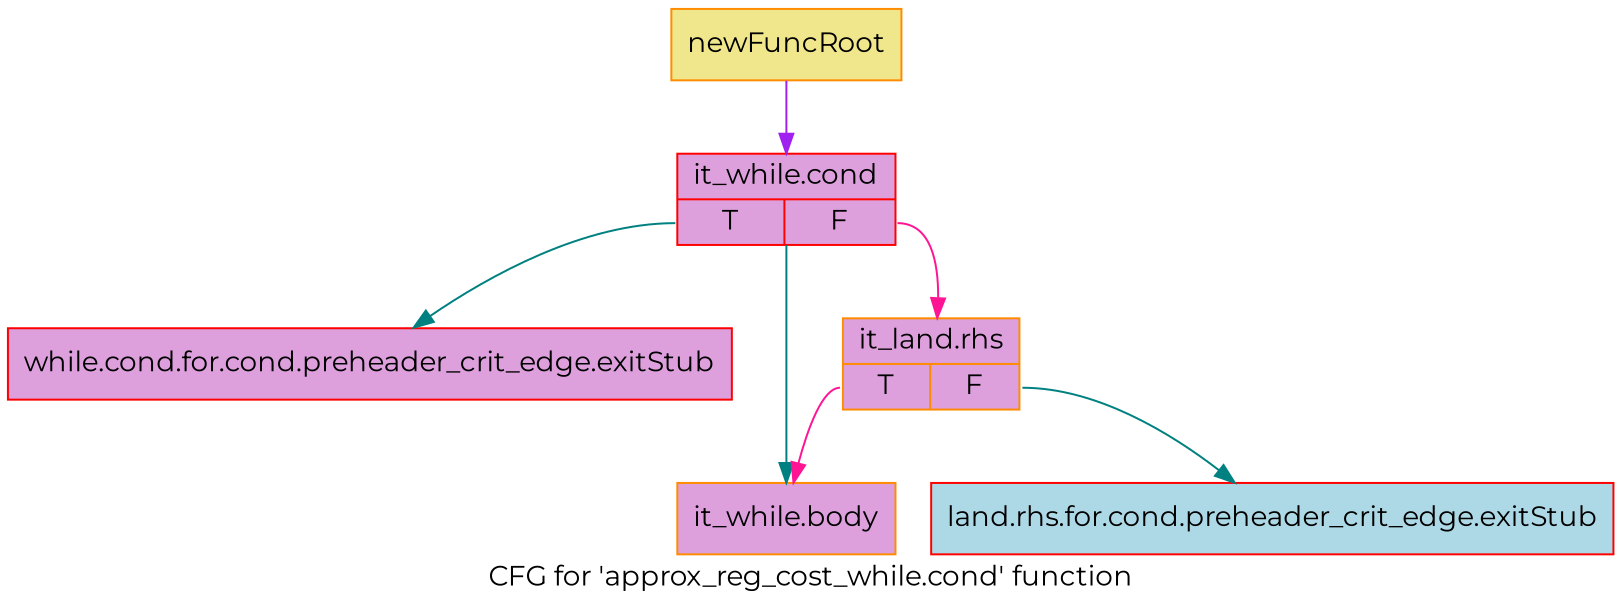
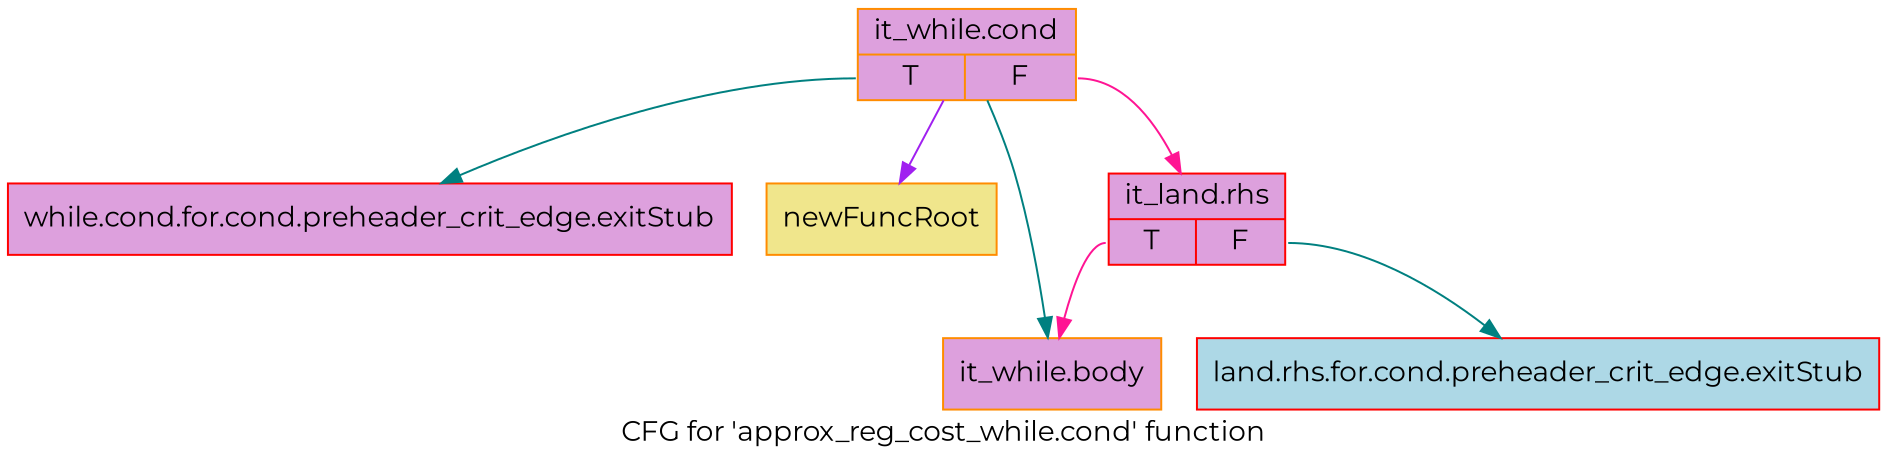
  digraph {
    fontname=Montserrat
    label="CFG for 'approx_reg_cost_while.cond' function"
    node [color=red fillcolor=plum fontname=Montserrat shape=record style=filled]
    edge [color=teal fontname=Montserrat]
    n1 [color=darkorange fillcolor=khaki label="{newFuncRoot}"]
-   n2 [label="{it_while.cond|{<s0>T|<s1>F}}"]
+   n2 [color=darkorange label="{it_while.cond|{<s0>T|<s1>F}}"]
    n3 [label="{while.cond.for.cond.preheader_crit_edge.exitStub}"]
-   n4 [color=darkorange label="{it_land.rhs|{<s0>T|<s1>F}}"]
+   n4 [label="{it_land.rhs|{<s0>T|<s1>F}}"]
    n5 [color=darkorange label="{it_while.body}"]
    n6 [fillcolor=lightblue label="{land.rhs.for.cond.preheader_crit_edge.exitStub}"]
-   n1 -> n2 [color=purple]
+   n2 -> n1 [color=purple]
    n2 -> n3 [tailport=s0]
    n2 -> n4 [color=deeppink tailport=s1]
    n2 -> n5
    n4 -> n5 [color=deeppink tailport=s0]
    n4 -> n6 [tailport=s1]
  }
